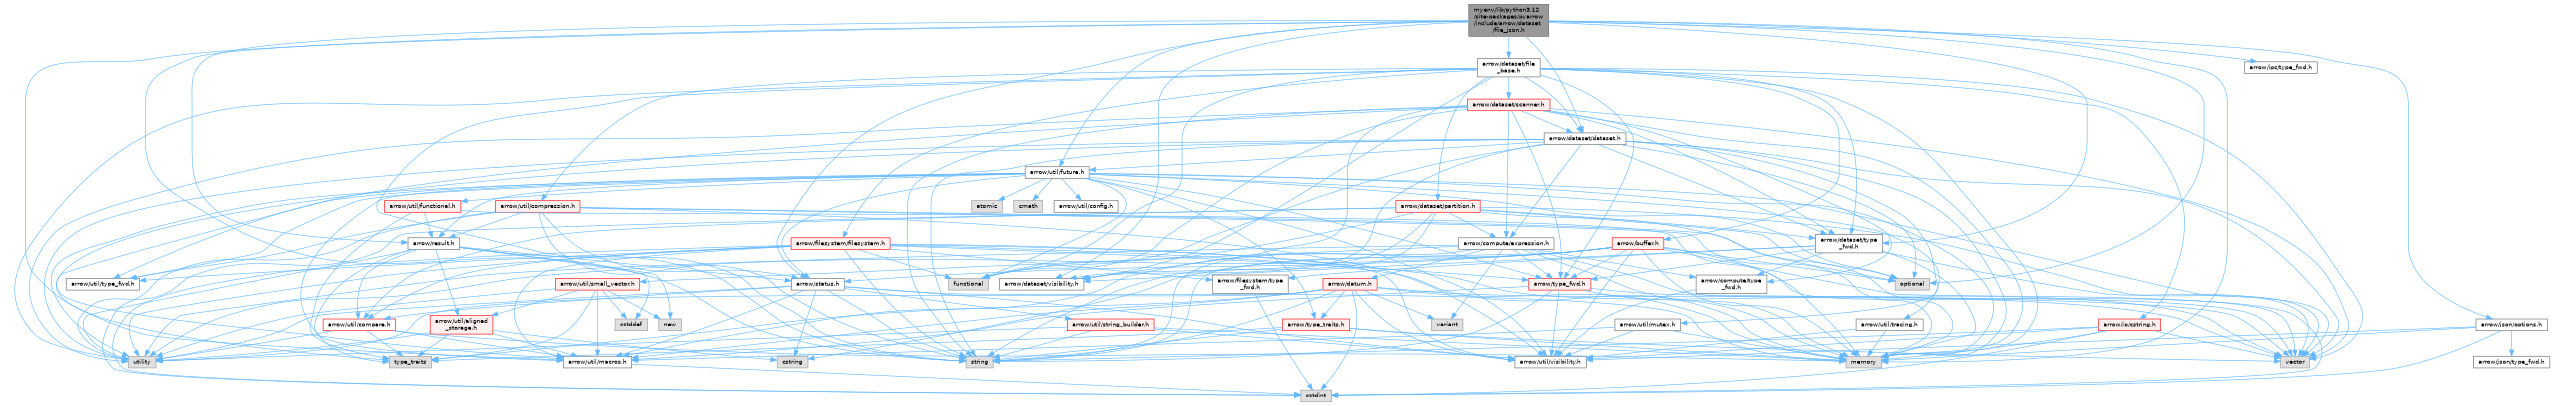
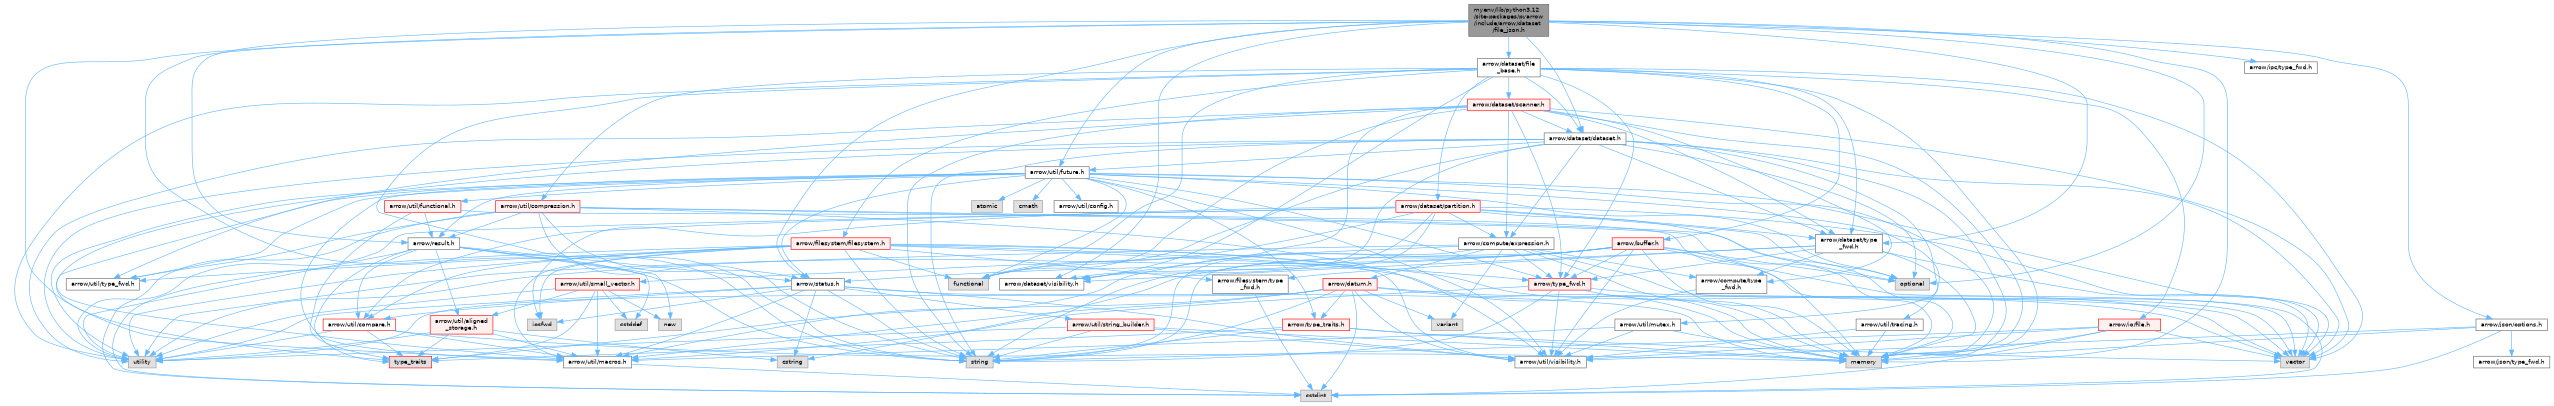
  digraph {
    node [color=grey40 fillcolor=white fontname=Helvetica fontsize=10 shape=box style=filled]
    edge [color=steelblue1 fontname=Helvetica fontsize=10 labelfontname=Helvetica labelfontsize=10 style=solid]
    n1 [color=gray40 fillcolor=grey60 fontcolor=black height=0.2 label="myenv/lib/python3.12\l/site-packages/pyarrow\l/include/arrow/dataset\l/file_json.h" width=0.4]
    n2 [color=grey60 fillcolor="#E0E0E0" height=0.2 label=memory width=0.4]
    n3 [color=grey60 fillcolor="#E0E0E0" height=0.2 label=optional width=0.4]
    n4 [color=grey60 fillcolor="#E0E0E0" height=0.2 label=string width=0.4]
    n5 [height=0.2 label="arrow/dataset/dataset.h" width=0.4]
    n6 [height=0.2 label="arrow/util/macros.h" width=0.4]
    n7 [height=0.2 label="arrow/dataset/type\l_fwd.h" width=0.4]
    n8 [height=0.2 label="arrow/dataset/visibility.h" width=0.4]
    n9 [height=0.2 label="arrow/util/future.h" width=0.4]
    n10 [height=0.2 label="arrow/result.h" width=0.4]
    n11 [height=0.2 label="arrow/status.h" width=0.4]
    n12 [height=0.2 label="arrow/dataset/file\l_base.h" width=0.4]
    n13 [height=0.2 label="arrow/ipc/type_fwd.h" width=0.4]
    n14 [height=0.2 label="arrow/json/options.h" width=0.4]
    n15 [color=grey60 fillcolor="#E0E0E0" height=0.2 label=functional width=0.4]
    n16 [color=grey60 fillcolor="#E0E0E0" height=0.2 label=utility width=0.4]
    n17 [color=grey60 fillcolor="#E0E0E0" height=0.2 label=vector width=0.4]
    n18 [height=0.2 label="arrow/compute/expression.h" width=0.4]
    n19 [height=0.2 label="arrow/util/mutex.h" width=0.4]
    n20 [color=grey60 fillcolor="#E0E0E0" height=0.2 label=cstdint width=0.4]
    n21 [height=0.2 label="arrow/compute/type\l_fwd.h" width=0.4]
    n22 [color=red fillcolor="#FFF0F0" height=0.2 label="arrow/type_fwd.h" width=0.4]
    n23 [height=0.2 label="arrow/filesystem/type\l_fwd.h" width=0.4]
    n24 [height=0.2 label="arrow/util/visibility.h" width=0.4]
-   n25 [color=grey60 fillcolor="#E0E0E0" height=0.2 label=type_traits width=0.4]
+   n25 [color=red fillcolor="#E0E0E0" height=0.2 label=type_traits width=0.4]
    n26 [color=red fillcolor="#FFF0F0" height=0.2 label="arrow/type_traits.h" width=0.4]
    n27 [color=grey60 fillcolor="#E0E0E0" height=0.2 label=atomic width=0.4]
    n28 [color=grey60 fillcolor="#E0E0E0" height=0.2 label=cmath width=0.4]
    n29 [height=0.2 label="arrow/util/config.h" width=0.4]
    n30 [color=red fillcolor="#FFF0F0" height=0.2 label="arrow/util/functional.h" width=0.4]
    n31 [height=0.2 label="arrow/util/tracing.h" width=0.4]
    n32 [height=0.2 label="arrow/util/type_fwd.h" width=0.4]
    n33 [color=grey60 fillcolor="#E0E0E0" height=0.2 label=cstddef width=0.4]
    n34 [color=grey60 fillcolor="#E0E0E0" height=0.2 label=new width=0.4]
    n35 [color=red fillcolor="#FFF0F0" height=0.2 label="arrow/util/aligned\l_storage.h" width=0.4]
    n36 [color=red height=0.2 label="arrow/util/compare.h" width=0.4]
    n37 [color=grey60 fillcolor="#E0E0E0" height=0.2 label=cstring width=0.4]
+   n38 [color=grey60 fillcolor="#E0E0E0" height=0.2 label=iosfwd width=0.4]
    n39 [color=red fillcolor="#FFF0F0" height=0.2 label="arrow/util/string_builder.h" width=0.4]
    n40 [color=red fillcolor="#FFF0F0" height=0.2 label="arrow/buffer.h" width=0.4]
    n41 [color=red fillcolor="#FFF0F0" height=0.2 label="arrow/dataset/partition.h" width=0.4]
    n42 [color=red fillcolor="#FFF0F0" height=0.2 label="arrow/dataset/scanner.h" width=0.4]
    n43 [color=red fillcolor="#FFF0F0" height=0.2 label="arrow/filesystem/filesystem.h" width=0.4]
-   n44 [color=red fillcolor="#FFF0F0" height=0.2 label="arrow/io/cstring.h" width=0.4]
+   n44 [color=red fillcolor="#FFF0F0" height=0.2 label="arrow/io/file.h" width=0.4]
    n45 [color=red fillcolor="#FFF0F0" height=0.2 label="arrow/util/compression.h" width=0.4]
    n46 [height=0.2 label="arrow/json/type_fwd.h" width=0.4]
    n47 [color=grey60 fillcolor="#E0E0E0" height=0.2 label=variant width=0.4]
    n48 [color=red fillcolor="#FFF0F0" height=0.2 label="arrow/datum.h" width=0.4]
    n49 [color=red fillcolor="#FFF0F0" height=0.2 label="arrow/util/small_vector.h" width=0.4]
    n1 -> n2
    n1 -> n3
    n1 -> n4
    n1 -> n5
    n1 -> n6
    n1 -> n7
    n1 -> n8
    n1 -> n9
    n1 -> n10
    n1 -> n11
    n1 -> n12
    n1 -> n13
    n1 -> n14
    n5 -> n2
    n5 -> n3
    n5 -> n4
    n5 -> n6
    n5 -> n7
    n5 -> n8
    n5 -> n9
    n5 -> n15
    n5 -> n16
    n5 -> n17
    n5 -> n18
    n5 -> n19
    n6 -> n20
    n7 -> n2
    n7 -> n8
    n7 -> n17
    n7 -> n21
    n7 -> n22
    n7 -> n23
    n9 -> n2
    n9 -> n3
    n9 -> n6
    n9 -> n10
    n9 -> n11
    n9 -> n15
    n9 -> n16
    n9 -> n17
    n9 -> n22
    n9 -> n24
    n9 -> n25
    n9 -> n26
    n9 -> n27
    n9 -> n28
    n9 -> n29
    n9 -> n30
    n9 -> n31
    n9 -> n32
    n10 -> n4
    n10 -> n11
    n10 -> n16
    n10 -> n25
    n10 -> n33
    n10 -> n34
    n10 -> n35
    n10 -> n36
    n11 -> n2
    n11 -> n4
    n11 -> n6
    n11 -> n16
    n11 -> n24
    n11 -> n36
    n11 -> n37
+   n11 -> n38
    n11 -> n39
    n12 -> n2
    n12 -> n4
    n12 -> n5
    n12 -> n7
    n12 -> n8
    n12 -> n15
    n12 -> n16
    n12 -> n17
    n12 -> n22
    n12 -> n40
    n12 -> n41
    n12 -> n42
    n12 -> n43
    n12 -> n44
    n12 -> n45
    n14 -> n2
    n14 -> n20
    n14 -> n24
    n14 -> n46
    n18 -> n2
    n18 -> n4
    n18 -> n16
    n18 -> n17
    n18 -> n21
    n18 -> n22
    n18 -> n47
    n18 -> n48
    n18 -> n49
    n19 -> n2
    n19 -> n6
    n19 -> n24
    n21 -> n24
    n22 -> n2
    n22 -> n4
    n22 -> n6
    n22 -> n17
    n22 -> n24
    n23 -> n20
    n26 -> n2
    n26 -> n4
    n26 -> n17
    n26 -> n25
    n30 -> n2
    n30 -> n10
    n30 -> n25
    n31 -> n2
    n31 -> n24
    n35 -> n6
    n35 -> n16
    n35 -> n25
    n35 -> n37
    n36 -> n2
    n36 -> n6
    n36 -> n16
    n36 -> n25
    n39 -> n2
    n39 -> n4
    n39 -> n16
    n39 -> n24
    n40 -> n2
    n40 -> n3
    n40 -> n4
    n40 -> n6
    n40 -> n11
    n40 -> n16
    n40 -> n17
    n40 -> n20
    n40 -> n22
    n40 -> n24
    n40 -> n37
    n41 -> n2
    n41 -> n3
    n41 -> n4
    n41 -> n7
    n41 -> n8
    n41 -> n15
    n41 -> n16
    n41 -> n17
    n41 -> n18
    n41 -> n36
+   n41 -> n38
    n42 -> n2
    n42 -> n4
    n42 -> n5
    n42 -> n7
    n42 -> n8
    n42 -> n15
    n42 -> n16
    n42 -> n17
    n42 -> n18
    n42 -> n21
    n42 -> n22
    n42 -> n32
    n43 -> n2
    n43 -> n4
    n43 -> n6
    n43 -> n15
    n43 -> n16
    n43 -> n17
    n43 -> n20
    n43 -> n22
    n43 -> n23
    n43 -> n24
    n43 -> n32
    n43 -> n36
+   n43 -> n38
    n44 -> n2
    n44 -> n4
    n44 -> n17
    n44 -> n20
    n44 -> n24
    n45 -> n2
    n45 -> n3
    n45 -> n4
    n45 -> n10
    n45 -> n11
    n45 -> n20
    n45 -> n24
    n45 -> n32
    n48 -> n2
    n48 -> n4
    n48 -> n6
    n48 -> n16
    n48 -> n17
    n48 -> n20
    n48 -> n24
    n48 -> n25
    n48 -> n26
    n48 -> n47
    n49 -> n6
    n49 -> n16
    n49 -> n25
    n49 -> n33
    n49 -> n34
    n49 -> n35
  }
